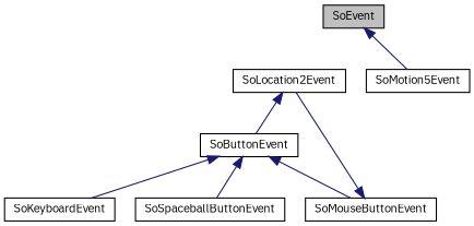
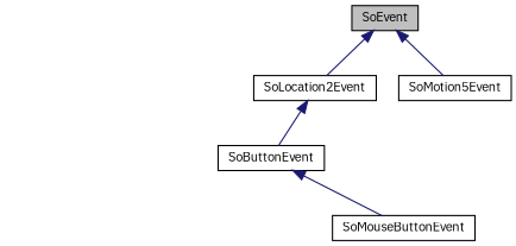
  digraph {
    fontname="IBM Plex Sans"
    node [color=black fillcolor=white fontname="IBM Plex Sans" fontsize=10 shape=record style=filled]
    edge [color=midnightblue dir=back fontname="IBM Plex Sans" fontsize=10 labelfontname=Helvetica labelfontsize=10 style=solid]
    n1 [fillcolor=grey75 fontcolor=black height=0.2 label=SoEvent width=0.4]
    n2 [height=0.2 label=SoLocation2Event width=0.4]
    n3 [height=0.2 label=SoMotion5Event width=0.4]
    n4 [height=0.2 label=SoButtonEvent width=0.4]
-   n5 [height=0.2 label=SoKeyboardEvent width=0.4]
    n6 [height=0.2 label=SoMouseButtonEvent width=0.4]
-   n7 [height=0.2 label=SoSpaceballButtonEvent width=0.4]
-   n6 -> n2
+   n1 -> n2
    n1 -> n3
    n2 -> n4
-   n4 -> n5
    n4 -> n6
-   n4 -> n7
  }
